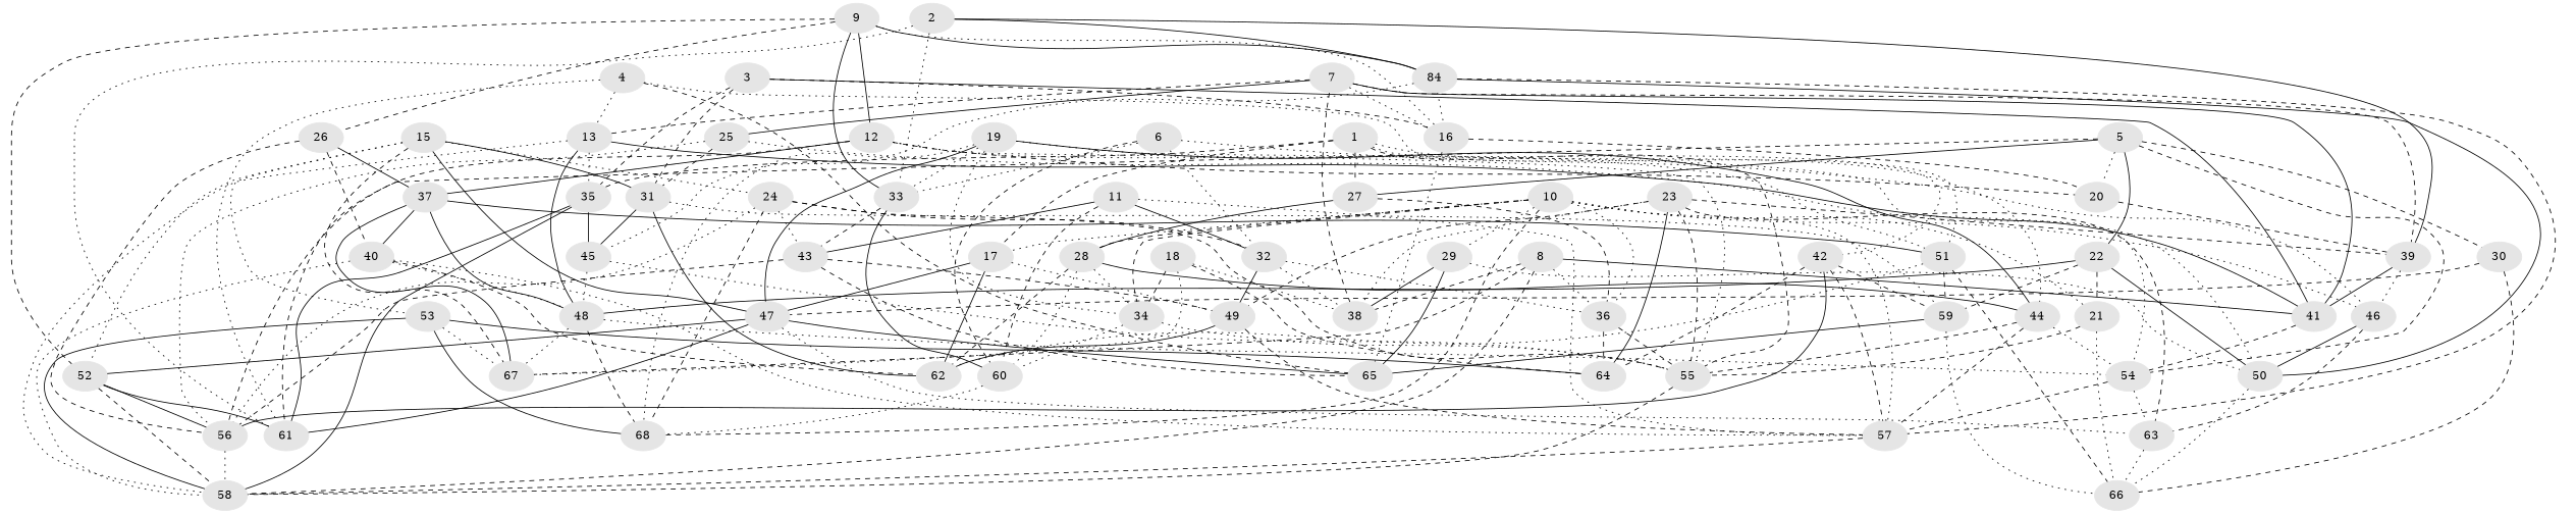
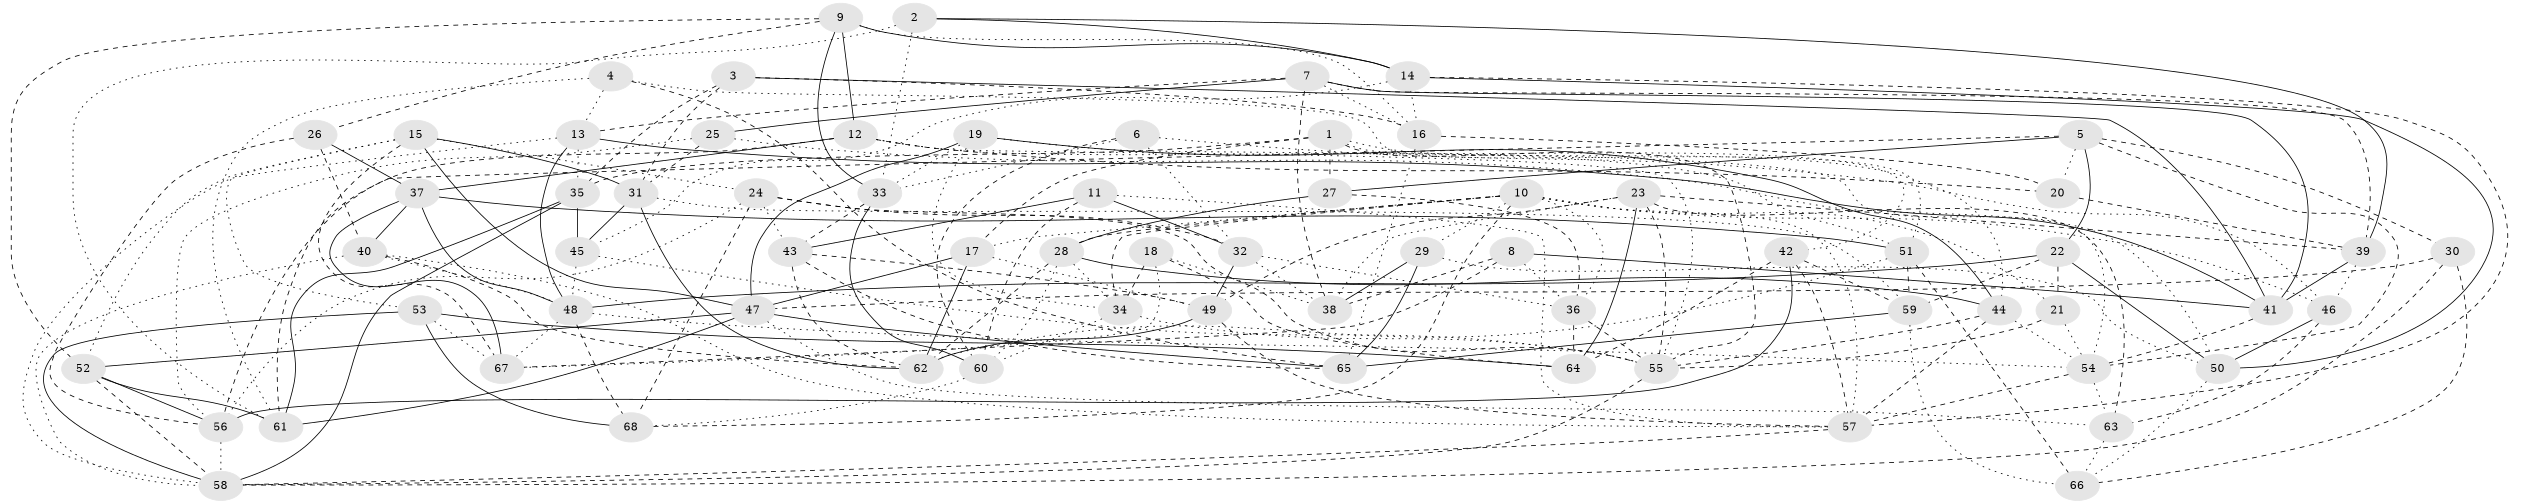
  graph {
    node [color=gray90 style=filled]
    edge [style=dashed weight=1.0]
    1
    17
    27
    35
    42
    44
    55
    47
    49
    62
    36
    28
    61
    58
    45
    56
    57
    64
    59
    54
    2
-   14 [label=84]
+   14
    33
    39
    16
    50
    60
    43
    41
    46
    3
    31
    65
    20
    4
    13
    51
    48
    66
    5
    22
    30
    21
    63
    6
    32
    38
    68
    7
    25
    8
    67
    9
    12
    26
    52
    37
    40
    10
    29
    34
    11
    15
    24
    53
    18
    19
    23
    1 -- 17
    1 -- 27
    1 -- 35
    1 -- 42 [style=dotted]
    1 -- 44 [style=dotted]
    1 -- 55
    17 -- 47 [style=solid]
    17 -- 49 [style=dotted]
    17 -- 62 [style=solid]
    27 -- 36
    27 -- 28 [style=solid]
    35 -- 61 [style=solid]
    35 -- 58 [style=solid]
    35 -- 45 [style=solid]
    42 -- 56 [style=solid weight=2.0]
    42 -- 57
    42 -- 64
    42 -- 59
    44 -- 55
    44 -- 57
    44 -- 54 [style=dotted]
    55 -- 58
    47 -- 61 [style=solid]
    47 -- 65 [style=solid]
    47 -- 63 [style=dotted]
    47 -- 52 [style=solid]
    49 -- 62 [style=solid]
    49 -- 57
    36 -- 55
    36 -- 64
    28 -- 44 [style=solid]
    28 -- 62
    28 -- 60 [style=dotted]
    28 -- 34 [style=dotted]
    45 -- 55 [style=dotted]
    45 -- 48 [style=dotted weight=2.0]
    56 -- 58 [style=dotted weight=2.0]
    57 -- 58
    59 -- 65 [style=solid]
    59 -- 66 [style=dotted]
    54 -- 57
    54 -- 63 [style=dotted]
    2 -- 61 [style=dotted]
    2 -- 14 [style=solid]
    2 -- 33 [style=dotted]
    2 -- 39 [style=solid]
    14 -- 45 [style=dotted]
    14 -- 57
    14 -- 16 [style=dotted]
    14 -- 50 [style=solid]
    33 -- 60 [style=solid]
    33 -- 43
    39 -- 41 [style=solid]
    39 -- 46 [style=dotted]
    16 -- 65 [style=dotted]
    16 -- 20
    50 -- 66 [style=dotted]
    60 -- 68 [style=dotted]
    43 -- 49
-   43 -- 56
+   43 -- 62
    43 -- 65
    41 -- 54
    46 -- 50 [style=solid]
    46 -- 63 [weight=2.0]
    3 -- 35
    3 -- 16
    3 -- 41 [style=solid]
    3 -- 31
    31 -- 62 [style=solid]
    31 -- 45 [style=solid]
    31 -- 59 [style=dotted]
    20 -- 39
    4 -- 61 [style=dotted]
    4 -- 65
    4 -- 13 [style=dotted]
    4 -- 51 [style=dotted]
    13 -- 35 [style=dotted]
    13 -- 58 [style=dotted]
    13 -- 41 [style=solid]
    13 -- 48 [style=solid]
    51 -- 62 [style=dotted]
    51 -- 59
    51 -- 66
    48 -- 54 [style=dotted weight=2.0]
    48 -- 68
    48 -- 67 [style=dotted]
    5 -- 27 [style=solid]
    5 -- 56
    5 -- 54
    5 -- 20 [style=dotted]
    5 -- 22 [style=solid]
    5 -- 30
    22 -- 59
    22 -- 50 [style=solid]
    22 -- 48 [style=solid]
    22 -- 21
    30 -- 47
-   8 -- 58
+   30 -- 58
    30 -- 66
    21 -- 55
-   21 -- 66 [style=dotted]
+   21 -- 54 [style=dotted]
    63 -- 66 [style=dotted]
    6 -- 33 [style=dotted]
    6 -- 60
    6 -- 46 [style=dotted]
    6 -- 32 [style=dotted]
    32 -- 49 [style=solid]
    32 -- 36 [style=dotted]
    32 -- 38 [style=dotted]
    7 -- 39
    7 -- 16 [style=dotted]
    7 -- 41 [style=solid]
    7 -- 13
    7 -- 38
    7 -- 25 [style=solid]
    25 -- 56 [style=dotted]
    25 -- 50 [style=dotted]
    25 -- 31
    8 -- 36 [style=dotted]
    8 -- 41 [style=solid]
    8 -- 38
    8 -- 67
    9 -- 14 [style=solid]
    9 -- 33 [style=solid]
    9 -- 16 [style=dotted]
    9 -- 12 [style=solid]
    9 -- 26
    9 -- 52
    12 -- 55 [style=dotted]
    12 -- 61
    12 -- 20
    12 -- 51 [style=dotted]
    12 -- 37 [style=solid]
    26 -- 56
    26 -- 37 [style=solid]
    26 -- 40
    52 -- 61 [style=solid]
    52 -- 58
    52 -- 56 [style=solid]
    37 -- 51 [style=solid]
    37 -- 48 [style=solid]
    37 -- 67 [style=solid]
    37 -- 40 [style=solid]
    40 -- 62
    40 -- 58 [style=dotted]
    40 -- 57 [style=dotted]
    40 -- 48 [style=dotted]
    10 -- 17 [style=dotted]
    10 -- 36 [style=dotted]
    10 -- 28
    10 -- 57 [style=dotted weight=2.0]
    10 -- 46 [style=dotted]
    10 -- 21 [style=dotted]
    10 -- 68
    10 -- 29 [style=dotted]
    10 -- 34
    29 -- 50 [style=dotted]
    29 -- 65 [style=solid]
    29 -- 38 [style=solid]
    34 -- 55 [style=dotted]
    34 -- 60 [style=dotted]
    11 -- 57 [style=dotted]
    11 -- 60
    11 -- 43 [style=solid]
    11 -- 32 [style=solid]
    15 -- 47 [style=solid]
    15 -- 31 [style=solid]
    15 -- 67
    15 -- 52 [style=dotted]
    15 -- 24 [style=dotted]
    15 -- 53 [style=dotted]
    24 -- 55
    24 -- 56 [style=dotted]
    24 -- 43 [style=dotted]
    24 -- 32
    24 -- 68
    53 -- 58 [style=solid]
    53 -- 64 [style=solid weight=2.0]
    53 -- 68 [style=solid]
    53 -- 67 [style=dotted]
    18 -- 64
    18 -- 38 [style=dotted]
    18 -- 67 [style=dotted]
    18 -- 34
    19 -- 44 [style=solid]
    19 -- 47 [style=solid]
    19 -- 54 [style=dotted]
    19 -- 33 [style=dotted]
-   19 -- 68 [style=dotted]
    19 -- 34 [style=dotted]
    23 -- 55
    23 -- 49
    23 -- 64 [style=solid]
    23 -- 39
    23 -- 63
    23 -- 38 [style=dotted]
  }
